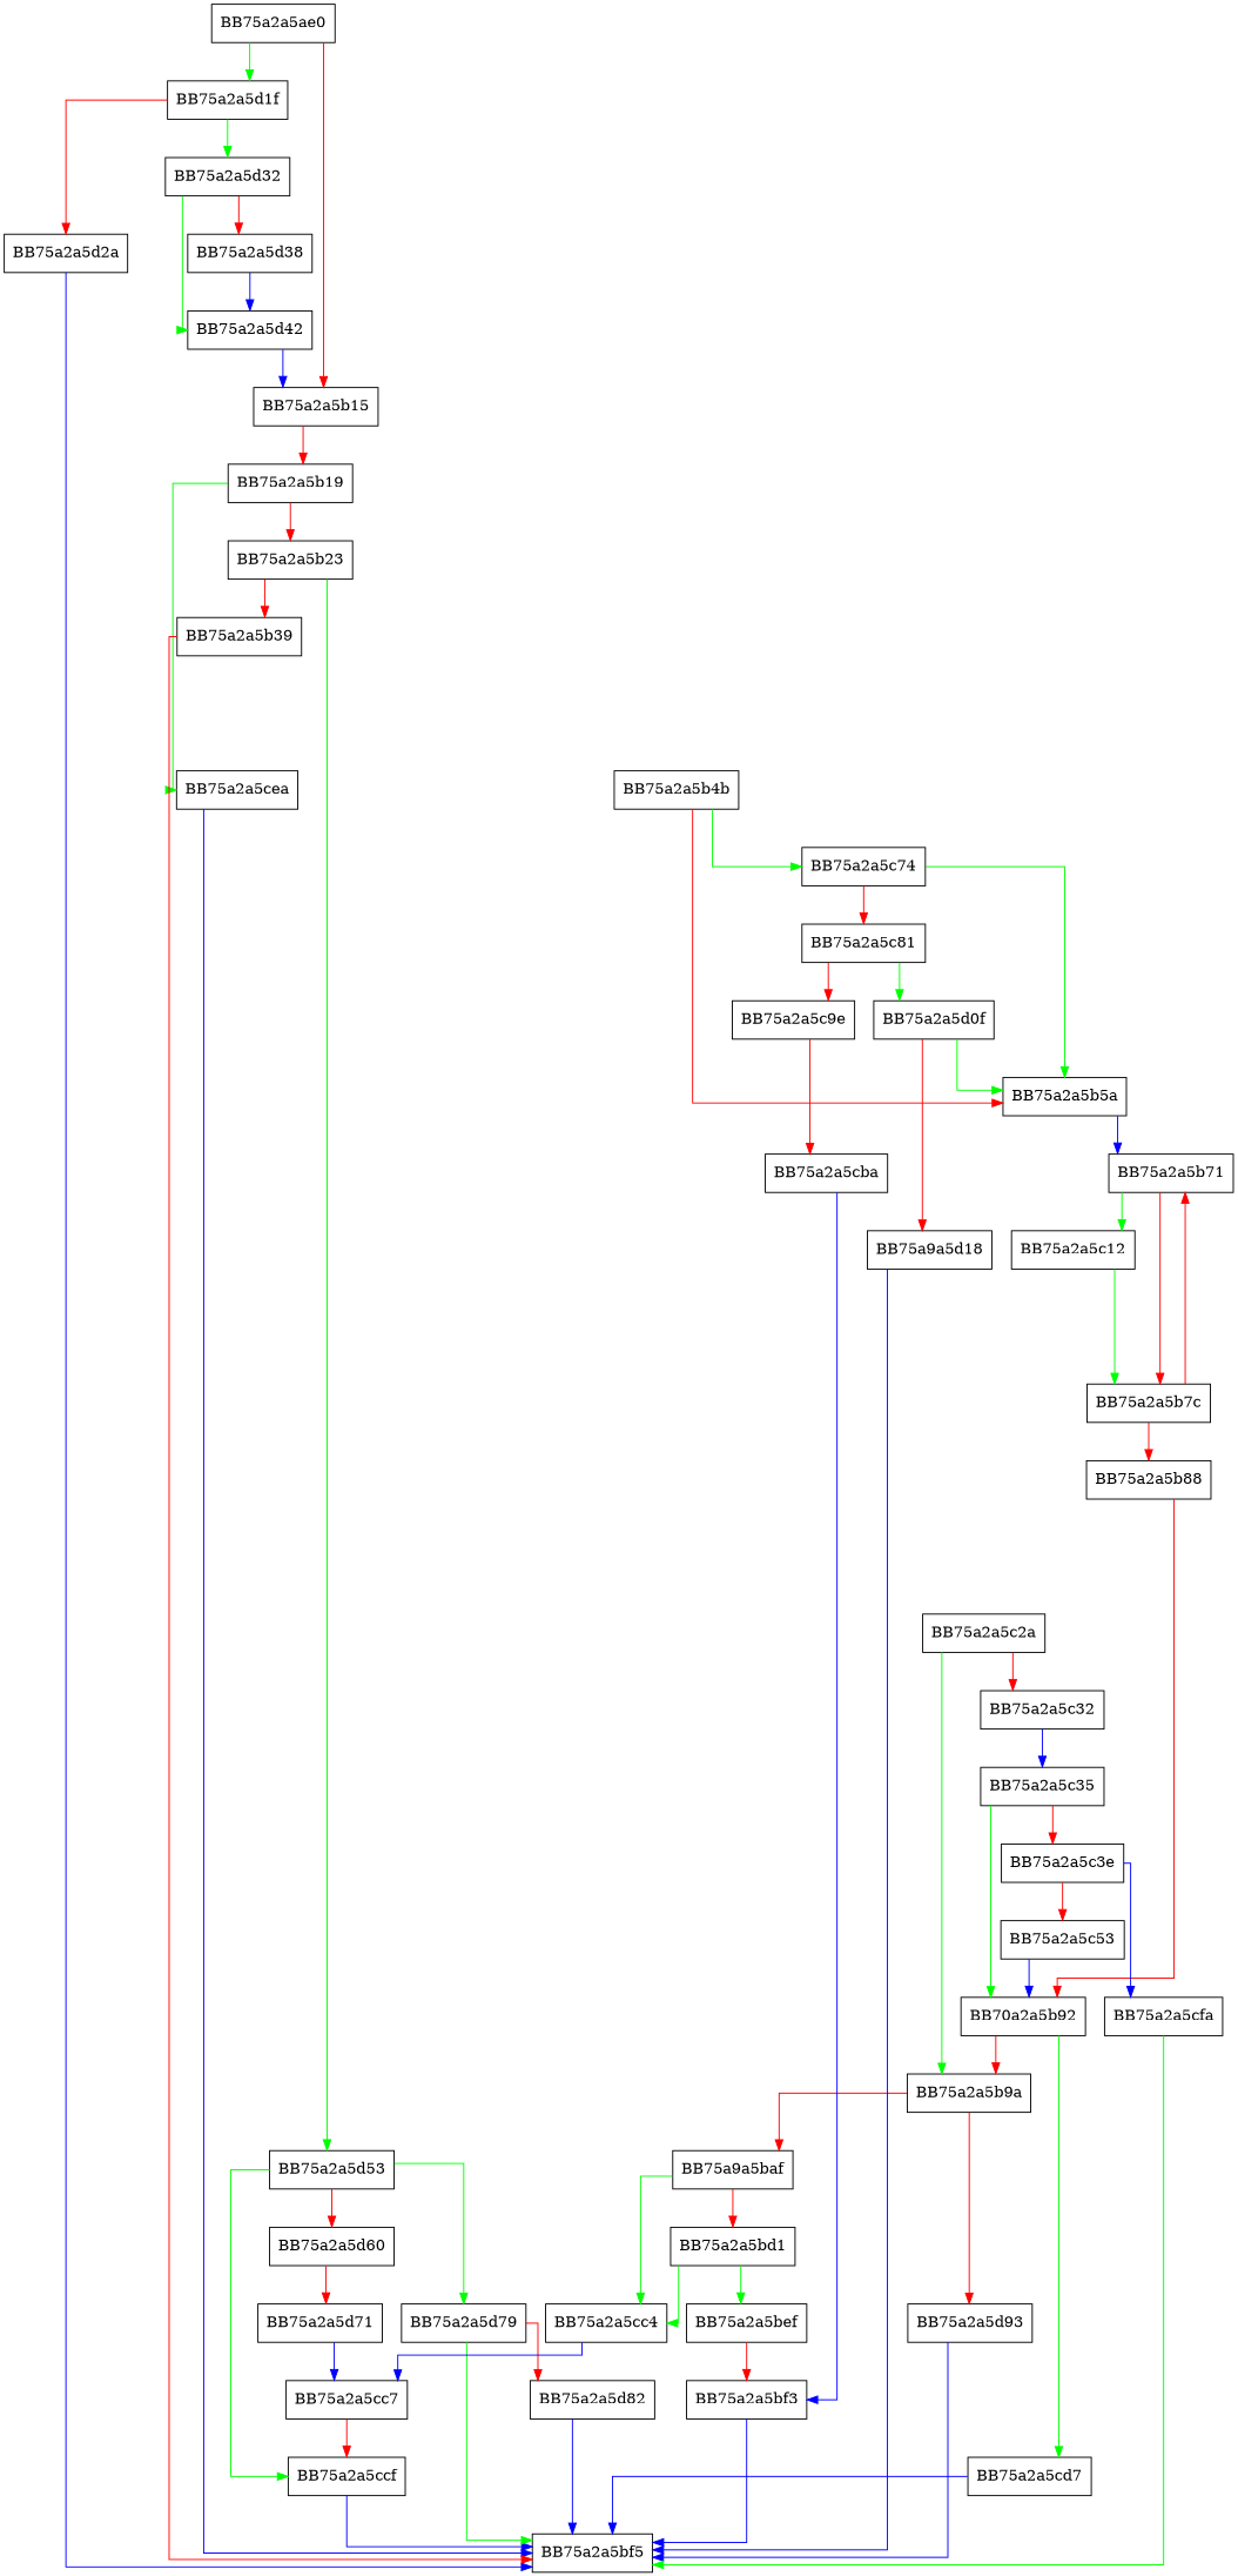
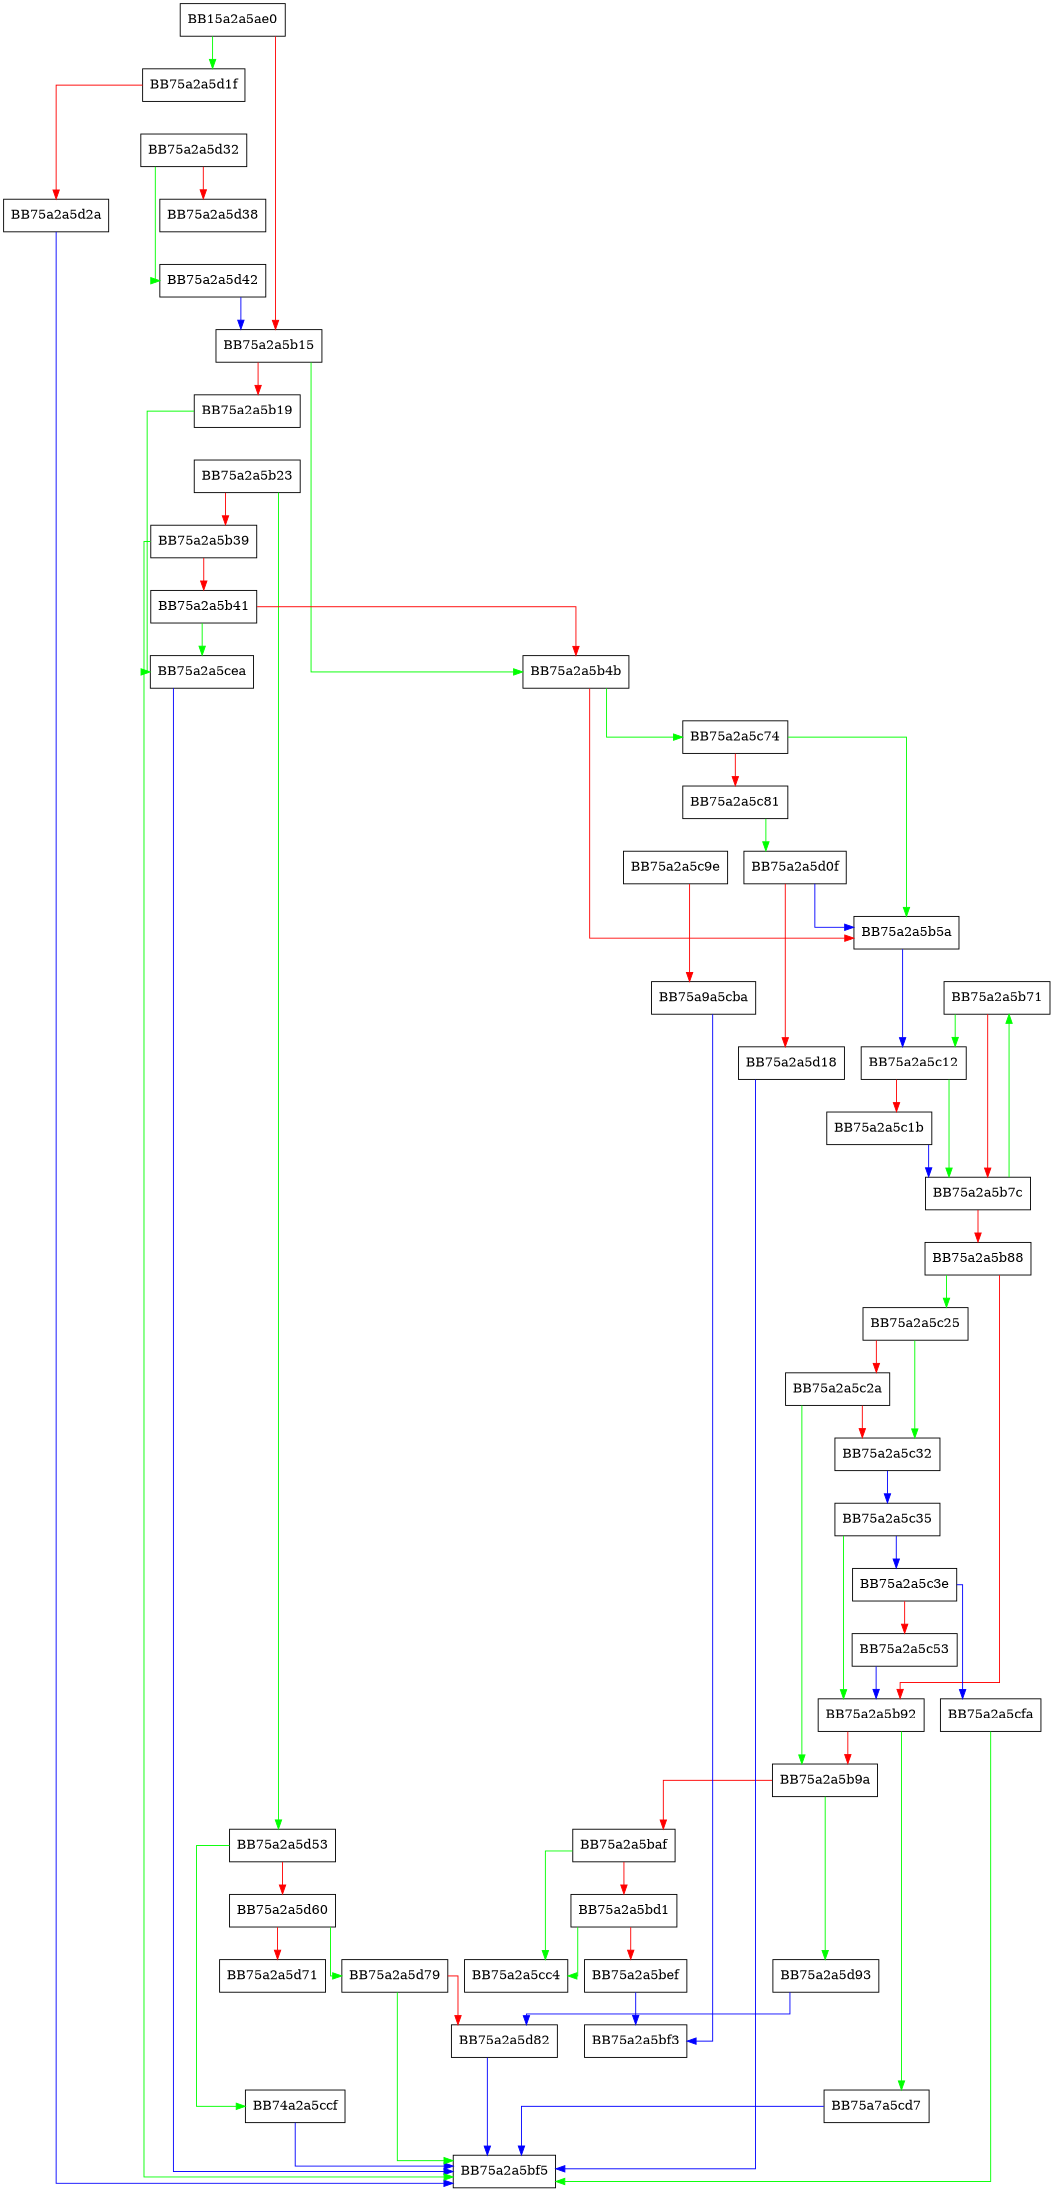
  digraph {
    splines=ortho
    node [shape=box]
    edge [color=red]
-   BB75a2a5ae0
+   BB75a2a5ae0 [label=BB15a2a5ae0]
    BB75a2a5d1f
    BB75a2a5b15
    BB75a2a5d32
    BB75a2a5d2a
    BB75a2a5b4b
    BB75a2a5b19
    BB75a2a5d42
    BB75a2a5d38
    BB75a2a5bf5
    BB75a2a5c74
    BB75a2a5b5a
    BB75a2a5cea
    BB75a2a5b23
    BB75a2a5c81
    BB75a2a5b71
    BB75a2a5d53
    BB75a2a5b39
-   BB75a2a5ccf
+   BB75a2a5ccf [label=BB74a2a5ccf]
    BB75a2a5d60
+   BB75a2a5b41
    BB75a2a5d79
    BB75a2a5d71
    BB75a2a5d0f
    BB75a2a5c9e
    BB75a2a5c12
    BB75a2a5b7c
+   BB75a2a5c1b
    BB75a2a5b88
-   BB75a2a5b92 [label=BB70a2a5b92]
+   BB75a2a5c25
+   BB75a2a5b92
    BB75a2a5c32
    BB75a2a5c2a
-   BB75a2a5cd7
+   BB75a2a5cd7 [label=BB75a7a5cd7]
    BB75a2a5b9a
    BB75a2a5c35
    BB75a2a5d93
-   BB75a2a5baf [label=BB75a9a5baf]
+   BB75a2a5baf
    BB75a2a5cc4
    BB75a2a5bd1
-   BB75a2a5cc7
    BB75a2a5bef
    BB75a2a5bf3
    BB75a2a5c3e
    BB75a2a5cfa
    BB75a2a5c53
-   BB75a2a5d18 [label=BB75a9a5d18]
-   BB75a2a5cba
+   BB75a2a5d18
+   BB75a2a5cba [label=BB75a9a5cba]
    BB75a2a5d82
    BB75a2a5ae0 -> BB75a2a5d1f [color=green]
    BB75a2a5ae0 -> BB75a2a5b15
-   BB75a2a5d1f -> BB75a2a5d32 [color=green]
    BB75a2a5d1f -> BB75a2a5d2a
+   BB75a2a5b15 -> BB75a2a5b4b [color=green]
    BB75a2a5b15 -> BB75a2a5b19
    BB75a2a5d32 -> BB75a2a5d42 [color=green]
    BB75a2a5d32 -> BB75a2a5d38
    BB75a2a5d2a -> BB75a2a5bf5 [color=blue]
    BB75a2a5b4b -> BB75a2a5c74 [color=green]
    BB75a2a5b4b -> BB75a2a5b5a
    BB75a2a5b19 -> BB75a2a5cea [color=green]
-   BB75a2a5b19 -> BB75a2a5b23
    BB75a2a5d42 -> BB75a2a5b15 [color=blue]
-   BB75a2a5d38 -> BB75a2a5d42 [color=blue]
    BB75a2a5c74 -> BB75a2a5b5a [color=green]
    BB75a2a5c74 -> BB75a2a5c81
-   BB75a2a5b5a -> BB75a2a5b71 [color=blue]
+   BB75a2a5b5a -> BB75a2a5c12 [color=blue]
    BB75a2a5cea -> BB75a2a5bf5 [color=blue]
    BB75a2a5b23 -> BB75a2a5d53 [color=green]
    BB75a2a5b23 -> BB75a2a5b39
    BB75a2a5c81 -> BB75a2a5d0f [color=green]
-   BB75a2a5c81 -> BB75a2a5c9e
    BB75a2a5b71 -> BB75a2a5c12 [color=green]
    BB75a2a5b71 -> BB75a2a5b7c
    BB75a2a5d53 -> BB75a2a5ccf [color=green]
    BB75a2a5d53 -> BB75a2a5d60
-   BB75a2a5b39 -> BB75a2a5bf5
+   BB75a2a5b39 -> BB75a2a5bf5 [color=green]
+   BB75a2a5b39 -> BB75a2a5b41
    BB75a2a5ccf -> BB75a2a5bf5 [color=blue]
-   BB75a2a5d53 -> BB75a2a5d79 [color=green]
+   BB75a2a5d60 -> BB75a2a5d79 [color=green]
    BB75a2a5d60 -> BB75a2a5d71
+   BB75a2a5b41 -> BB75a2a5b4b
+   BB75a2a5b41 -> BB75a2a5cea [color=green]
    BB75a2a5d79 -> BB75a2a5bf5 [color=green]
    BB75a2a5d79 -> BB75a2a5d82
-   BB75a2a5d71 -> BB75a2a5cc7 [color=blue]
-   BB75a2a5d0f -> BB75a2a5b5a [color=green]
+   BB75a2a5d0f -> BB75a2a5b5a [color=blue]
    BB75a2a5d0f -> BB75a2a5d18
    BB75a2a5c9e -> BB75a2a5cba
    BB75a2a5c12 -> BB75a2a5b7c [color=green]
-   BB75a2a5b7c -> BB75a2a5b71
+   BB75a2a5c12 -> BB75a2a5c1b
+   BB75a2a5b7c -> BB75a2a5b71 [color=green]
    BB75a2a5b7c -> BB75a2a5b88
+   BB75a2a5c1b -> BB75a2a5b7c [color=blue]
+   BB75a2a5b88 -> BB75a2a5c25 [color=green]
    BB75a2a5b88 -> BB75a2a5b92
+   BB75a2a5c25 -> BB75a2a5c32 [color=green]
+   BB75a2a5c25 -> BB75a2a5c2a
    BB75a2a5b92 -> BB75a2a5cd7 [color=green]
    BB75a2a5b92 -> BB75a2a5b9a
    BB75a2a5c32 -> BB75a2a5c35 [color=blue]
    BB75a2a5c2a -> BB75a2a5c32
    BB75a2a5c2a -> BB75a2a5b9a [color=green]
    BB75a2a5cd7 -> BB75a2a5bf5 [color=blue]
-   BB75a2a5b9a -> BB75a2a5d93
+   BB75a2a5b9a -> BB75a2a5d93 [color=green]
    BB75a2a5b9a -> BB75a2a5baf
    BB75a2a5c35 -> BB75a2a5b92 [color=green]
-   BB75a2a5c35 -> BB75a2a5c3e
-   BB75a2a5d93 -> BB75a2a5bf5 [color=blue]
+   BB75a2a5c35 -> BB75a2a5c3e [color=blue]
+   BB75a2a5d93 -> BB75a2a5d82 [color=blue]
    BB75a2a5baf -> BB75a2a5cc4 [color=green]
    BB75a2a5baf -> BB75a2a5bd1
-   BB75a2a5cc4 -> BB75a2a5cc7 [color=blue]
    BB75a2a5bd1 -> BB75a2a5cc4 [color=green]
-   BB75a2a5bd1 -> BB75a2a5bef [color=green]
-   BB75a2a5cc7 -> BB75a2a5ccf
-   BB75a2a5bef -> BB75a2a5bf3
-   BB75a2a5bf3 -> BB75a2a5bf5 [color=blue]
+   BB75a2a5bd1 -> BB75a2a5bef
+   BB75a2a5bef -> BB75a2a5bf3 [color=blue]
    BB75a2a5c3e -> BB75a2a5cfa [color=blue]
    BB75a2a5c3e -> BB75a2a5c53
    BB75a2a5cfa -> BB75a2a5bf5 [color=green]
    BB75a2a5c53 -> BB75a2a5b92 [color=blue]
    BB75a2a5d18 -> BB75a2a5bf5 [color=blue]
    BB75a2a5cba -> BB75a2a5bf3 [color=blue]
    BB75a2a5d82 -> BB75a2a5bf5 [color=blue]
  }
